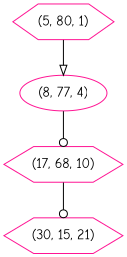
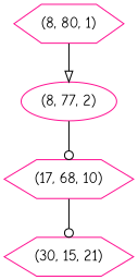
  digraph {
    fontname="Comic Neue"
    node [color=deeppink fontname="Comic Neue" shape=hexagon]
    edge [arrowhead=odot fontname="Comic Neue"]
-   "(8, 77, 2)" [shape=ellipse label="(8, 77, 4)"]
-   "(5, 80, 1)"
+   "(8, 77, 2)" [shape=ellipse]
+   "(5, 80, 1)" [label="(8, 80, 1)"]
    "(17, 68, 10)"
    n4 [label="(30, 15, 21)"]
    "(8, 77, 2)" -> "(17, 68, 10)"
    "(5, 80, 1)" -> "(8, 77, 2)" [arrowhead=onormal]
    "(17, 68, 10)" -> n4
  }
